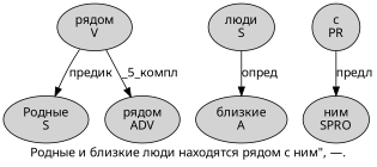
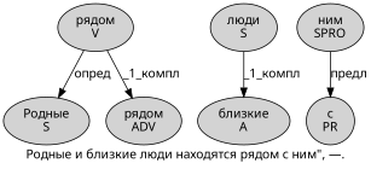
  digraph {
    fontname="Noto Sans"
    label="Родные и близкие люди находятся рядом с ним\", —."
    node [fillcolor=lightgray fontname="Noto Sans" penwidth=1 shape=ellipse style=filled]
    edge [fontname="Noto Sans"]
    n1 [label="Родные\nS"]
    n2 [label="люди\nS"]
    n3 [label="близкие\nA"]
    n4 [label="рядом\nV"]
    n5 [label="рядом\nADV"]
    n6 [label="с\nPR"]
    n7 [label="ним\nSPRO"]
-   n2 -> n3 [label="опред"]
-   n4 -> n1 [label="предик"]
-   n4 -> n5 [label="_5_компл"]
-   n6 -> n7 [label="предл"]
+   n2 -> n3 [label="_1_компл"]
+   n4 -> n1 [label="опред"]
+   n4 -> n5 [label="_1_компл"]
+   n7 -> n6 [label="предл"]
  }
